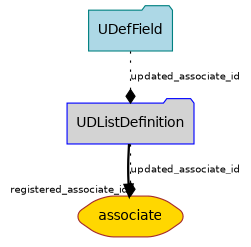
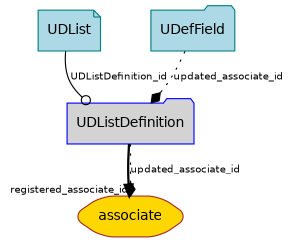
  digraph {
    node [color=teal fillcolor=lightblue fontname=Helvetica fontsize=12 shape=folder style="rounded, filled,filled"]
    edge [arrowhead=diamond fontname=Helvetica fontsize=9 style=dotted]
    UDListDefinition [color=blue fillcolor=lightgrey]
    associate [color=brown fillcolor=gold shape=hexagon]
+   UDList [shape=note]
    UDefField
    UDListDefinition -> associate [arrowhead=normal headlabel=registered_associate_id style=bold]
    UDListDefinition -> associate [label=updated_associate_id]
+   UDList -> UDListDefinition [arrowhead=odot label=UDListDefinition_id style=solid]
    UDefField -> UDListDefinition [label=updated_associate_id]
  }
